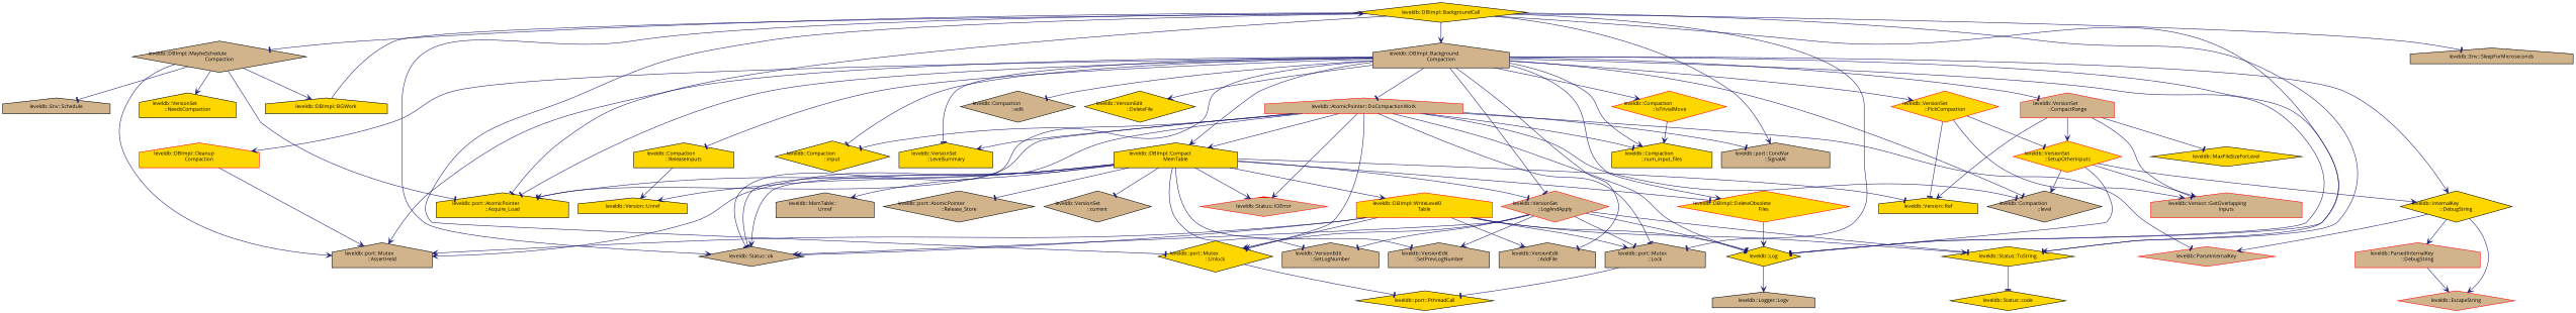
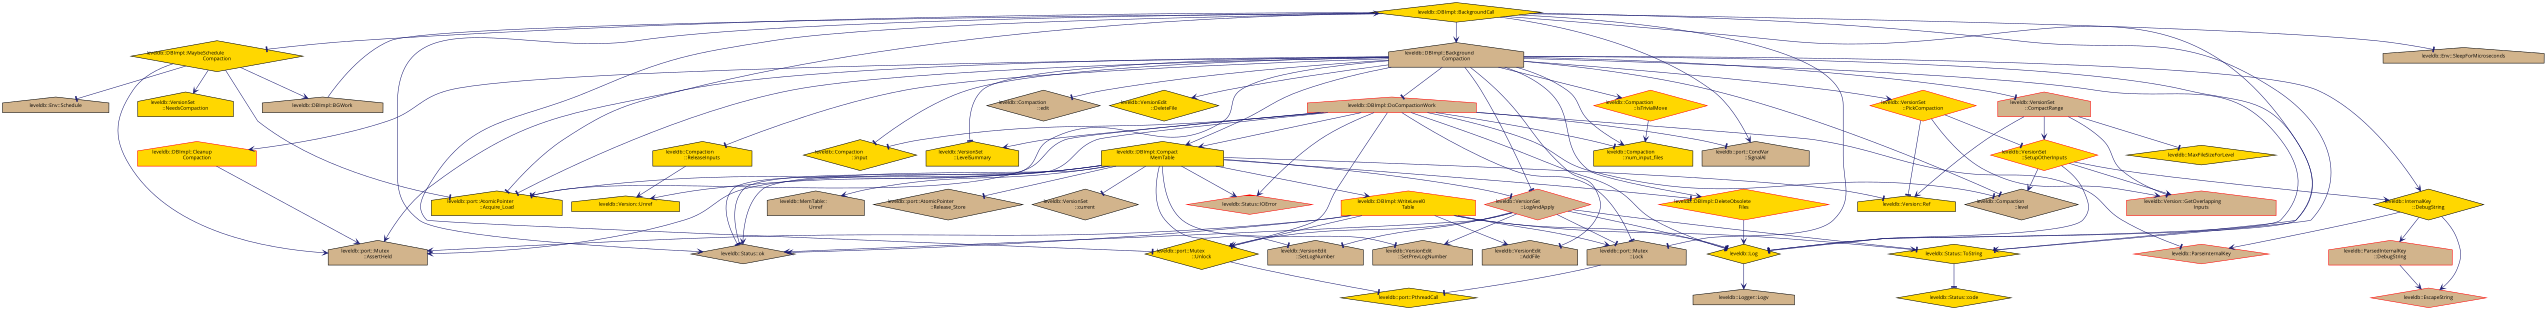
  digraph {
    fontname="Open Sans"
    rankdir=TB
    node [color=black fillcolor=gold fontname="Open Sans" fontsize=10 shape=house style=filled]
    edge [arrowhead=tee color=midnightblue fontname="Open Sans" fontsize=10 labelfontname=Helvetica labelfontsize=10 style=solid]
    n1 [fontcolor=black height=0.2 label="leveldb::DBImpl::BackgroundCall" shape=diamond width=0.4]
    n2 [height=0.2 label="leveldb::port::AtomicPointer\l::Acquire_Load" width=0.4]
    n3 [fillcolor=tan height=0.2 label="leveldb::DBImpl::Background\lCompaction" width=0.4]
    n4 [height=0.2 label="leveldb::Log" shape=diamond width=0.4]
    n5 [height=0.2 label="leveldb::port::Mutex\l::Unlock" shape=diamond width=0.4]
    n6 [fillcolor=tan height=0.2 label="leveldb::port::Mutex\l::Lock" width=0.4]
    n7 [height=0.2 label="leveldb::Status::ToString" shape=diamond width=0.4]
    n8 [fillcolor=tan height=0.2 label="leveldb::Status::ok" shape=diamond width=0.4]
    n9 [fillcolor=tan height=0.2 label="leveldb::port::CondVar\l::SignalAll" width=0.4]
    n10 [fillcolor=tan height=0.2 label="leveldb::Env::SleepForMicroseconds" width=0.4]
-   n11 [fillcolor=tan height=0.2 label="leveldb::DBImpl::MaybeSchedule\lCompaction" shape=diamond width=0.4]
+   n11 [height=0.2 label="leveldb::DBImpl::MaybeSchedule\lCompaction" shape=diamond width=0.4]
    n12 [fillcolor=tan height=0.2 label="leveldb::port::Mutex\l::AssertHeld" width=0.4]
    n13 [height=0.2 label="leveldb::DBImpl::Compact\lMemTable" width=0.4]
    n14 [fillcolor=tan height=0.2 label="leveldb::VersionEdit\l::AddFile" width=0.4]
    n15 [color=red fillcolor=tan height=0.2 label="leveldb::VersionSet\l::LogAndApply" shape=diamond width=0.4]
    n16 [color=red height=0.2 label="leveldb::DBImpl::DeleteObsolete\lFiles" shape=diamond width=0.4]
    n17 [color=red fillcolor=tan height=0.2 label="leveldb::VersionSet\l::CompactRange" width=0.4]
    n18 [fillcolor=tan height=0.2 label="leveldb::Compaction\l::level" shape=diamond width=0.4]
    n19 [height=0.2 label="leveldb::InternalKey\l::DebugString" shape=diamond width=0.4]
    n20 [height=0.2 label="leveldb::Compaction\l::input" shape=diamond width=0.4]
    n21 [height=0.2 label="leveldb::Compaction\l::num_input_files" width=0.4]
    n22 [color=red height=0.2 label="leveldb::VersionSet\l::PickCompaction" shape=diamond width=0.4]
    n23 [color=red height=0.2 label="leveldb::Compaction\l::IsTrivialMove" shape=diamond width=0.4]
    n24 [fillcolor=tan height=0.2 label="leveldb::Compaction\l::edit" shape=diamond width=0.4]
    n25 [height=0.2 label="leveldb::VersionEdit\l::DeleteFile" shape=diamond width=0.4]
    n26 [height=0.2 label="leveldb::VersionSet\l::LevelSummary" width=0.4]
-   n27 [color=red fillcolor=tan height=0.2 label="leveldb::AtomicPointer::DoCompactionWork" width=0.4]
+   n27 [color=red fillcolor=tan height=0.2 label="leveldb::DBImpl::DoCompactionWork" width=0.4]
    n28 [color=red height=0.2 label="leveldb::DBImpl::Cleanup\lCompaction" width=0.4]
    n29 [height=0.2 label="leveldb::Compaction\l::ReleaseInputs" width=0.4]
    n30 [fillcolor=tan height=0.2 label="leveldb::Logger::Logv" width=0.4]
    n31 [height=0.2 label="leveldb::port::PthreadCall" shape=diamond width=0.4]
    n32 [height=0.2 label="leveldb::Status::code" shape=diamond width=0.4]
    n33 [height=0.2 label="leveldb::VersionSet\l::NeedsCompaction" width=0.4]
    n34 [fillcolor=tan height=0.2 label="leveldb::Env::Schedule" width=0.4]
-   n35 [height=0.2 label="leveldb::DBImpl::BGWork" width=0.4]
+   n35 [fillcolor=tan height=0.2 label="leveldb::DBImpl::BGWork" width=0.4]
    n36 [fillcolor=tan height=0.2 label="leveldb::VersionSet\l::current" shape=diamond width=0.4]
    n37 [height=0.2 label="leveldb::Version::Ref" width=0.4]
    n38 [color=red height=0.2 label="leveldb::DBImpl::WriteLevel0\lTable" width=0.4]
    n39 [height=0.2 label="leveldb::Version::Unref" width=0.4]
    n40 [color=red fillcolor=tan height=0.2 label="leveldb::Status::IOError" shape=diamond width=0.4]
    n41 [fillcolor=tan height=0.2 label="leveldb::VersionEdit\l::SetPrevLogNumber" width=0.4]
    n42 [fillcolor=tan height=0.2 label="leveldb::VersionEdit\l::SetLogNumber" width=0.4]
    n43 [fillcolor=tan height=0.2 label="leveldb::MemTable::\lUnref" width=0.4]
    n44 [fillcolor=tan height=0.2 label="leveldb::port::AtomicPointer\l::Release_Store" shape=diamond width=0.4]
    n45 [color=red fillcolor=tan height=0.2 label="leveldb::Version::GetOverlapping\lInputs" width=0.4]
    n46 [height=0.2 label="leveldb::MaxFileSizeForLevel" shape=diamond width=0.4]
    n47 [color=red height=0.2 label="leveldb::VersionSet\l::SetupOtherInputs" shape=diamond width=0.4]
    n48 [color=red fillcolor=tan height=0.2 label="leveldb::ParseInternalKey" shape=diamond width=0.4]
    n49 [color=red fillcolor=tan height=0.2 label="leveldb::ParsedInternalKey\l::DebugString" width=0.4]
    n50 [color=red fillcolor=tan height=0.2 label="leveldb::EscapeString" shape=diamond width=0.4]
    n1 -> n2
    n1 -> n3 [arrowhead=vee]
    n1 -> n4
    n1 -> n5
    n1 -> n6
    n1 -> n7
    n1 -> n8 [arrowhead=vee]
    n1 -> n9 [arrowhead=vee]
    n1 -> n10
    n1 -> n11
    n3 -> n2
    n3 -> n4
    n3 -> n7 [arrowhead=vee]
    n3 -> n8
    n3 -> n12 [arrowhead=vee]
    n3 -> n13 [arrowhead=vee]
    n3 -> n14
    n3 -> n15
    n3 -> n16 [arrowhead=vee]
    n3 -> n17
    n3 -> n18
    n3 -> n19 [arrowhead=vee]
    n3 -> n20
    n3 -> n21 [arrowhead=vee]
    n3 -> n22 [arrowhead=vee]
    n3 -> n23 [arrowhead=vee]
    n3 -> n24
    n3 -> n25 [arrowhead=vee]
    n3 -> n26
    n3 -> n27
    n3 -> n28 [arrowhead=vee]
    n3 -> n29
    n4 -> n30 [arrowhead=vee]
    n5 -> n31
    n6 -> n31
    n7 -> n32
    n11 -> n2
    n11 -> n12 [arrowhead=vee]
    n11 -> n33 [arrowhead=vee]
    n11 -> n34
    n11 -> n35 [arrowhead=vee]
    n13 -> n2
    n13 -> n8 [arrowhead=vee]
    n13 -> n12 [arrowhead=vee]
    n13 -> n15
    n13 -> n16
    n13 -> n36
    n13 -> n37
    n13 -> n38 [arrowhead=vee]
    n13 -> n39 [arrowhead=vee]
    n13 -> n40 [arrowhead=vee]
    n13 -> n41
    n13 -> n42
    n13 -> n43 [arrowhead=vee]
    n13 -> n44
    n15 -> n4
    n15 -> n5 [arrowhead=vee]
    n15 -> n6
    n15 -> n7
    n15 -> n8 [arrowhead=vee]
    n15 -> n41 [arrowhead=vee]
    n15 -> n42
    n16 -> n4 [arrowhead=vee]
    n17 -> n37 [arrowhead=vee]
    n17 -> n45
    n17 -> n46
    n17 -> n47 [arrowhead=vee]
    n19 -> n48 [arrowhead=vee]
    n19 -> n49 [arrowhead=vee]
    n19 -> n50 [arrowhead=vee]
    n22 -> n37
    n22 -> n45 [arrowhead=vee]
    n22 -> n47
    n23 -> n21 [arrowhead=vee]
    n27 -> n2 [arrowhead=vee]
    n27 -> n4
    n27 -> n5
    n27 -> n6
    n27 -> n8
    n27 -> n9
    n27 -> n13 [arrowhead=vee]
    n27 -> n18
    n27 -> n20
    n27 -> n21
    n27 -> n26 [arrowhead=vee]
    n27 -> n40 [arrowhead=vee]
    n27 -> n48
    n28 -> n12 [arrowhead=vee]
    n29 -> n39 [arrowhead=vee]
    n35 -> n1 [arrowhead=vee]
    n38 -> n4
    n38 -> n5 [arrowhead=vee]
    n38 -> n6 [arrowhead=vee]
    n38 -> n7 [arrowhead=vee]
    n38 -> n8 [arrowhead=vee]
    n38 -> n12 [arrowhead=vee]
    n38 -> n14 [arrowhead=vee]
    n47 -> n4
    n47 -> n18 [arrowhead=vee]
    n47 -> n19 [arrowhead=vee]
    n47 -> n45 [arrowhead=vee]
    n49 -> n50 [arrowhead=vee]
  }
